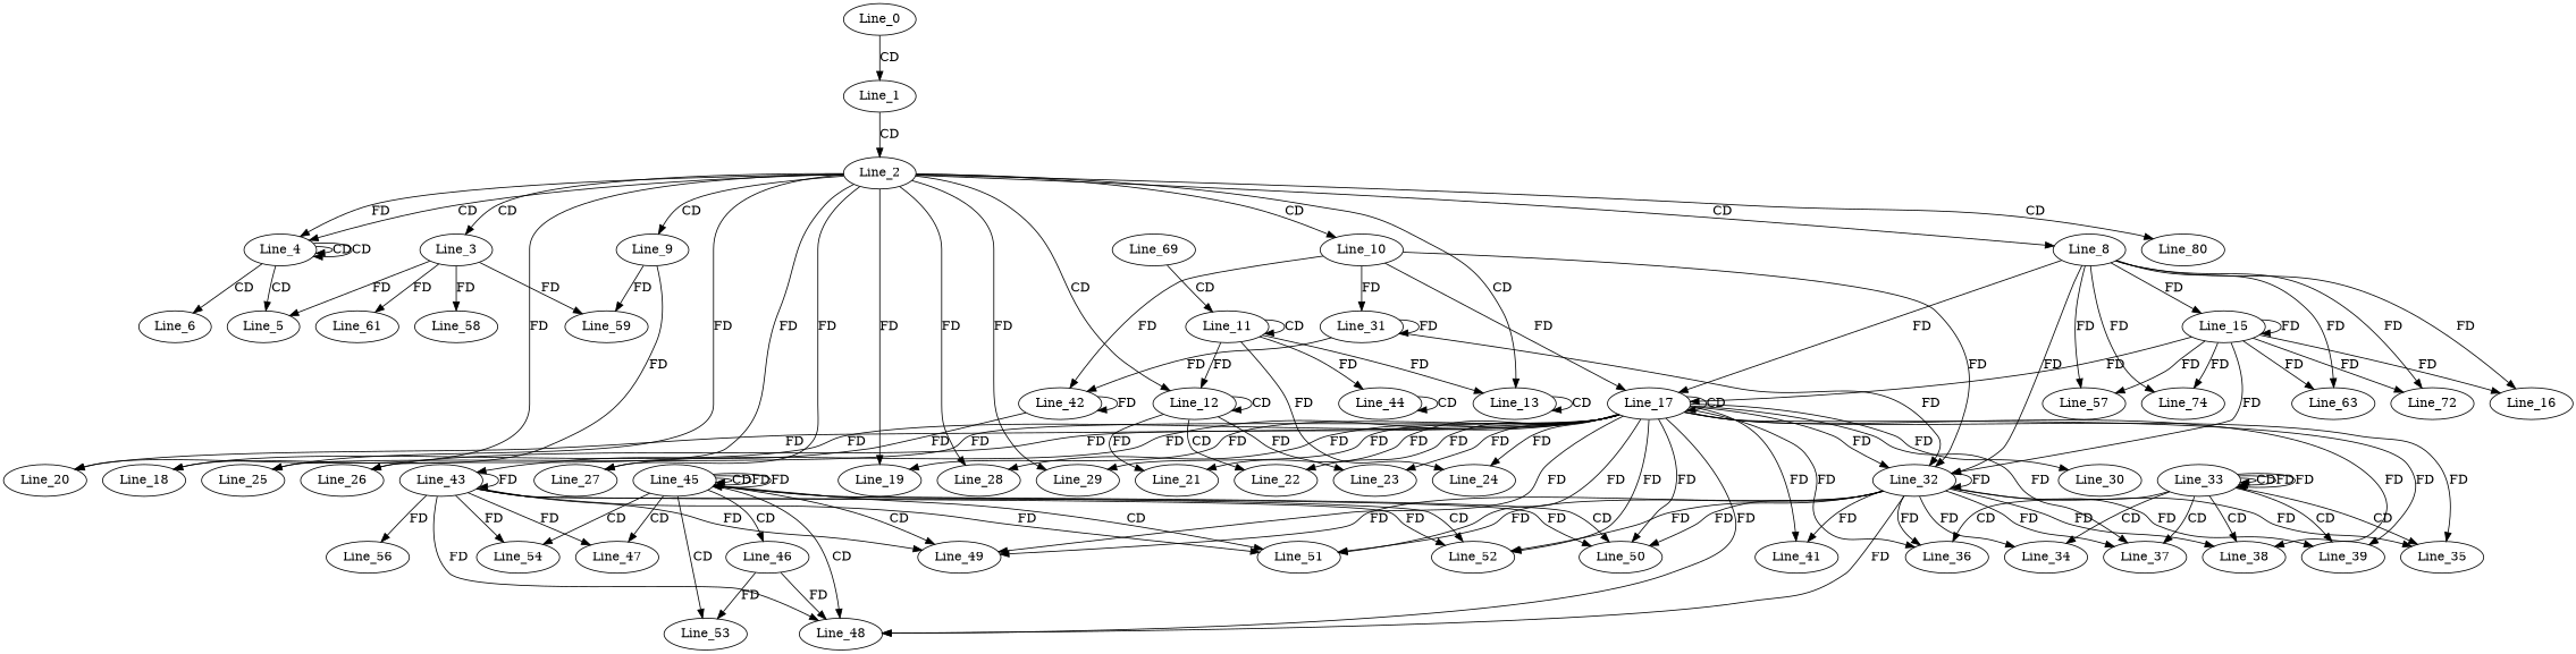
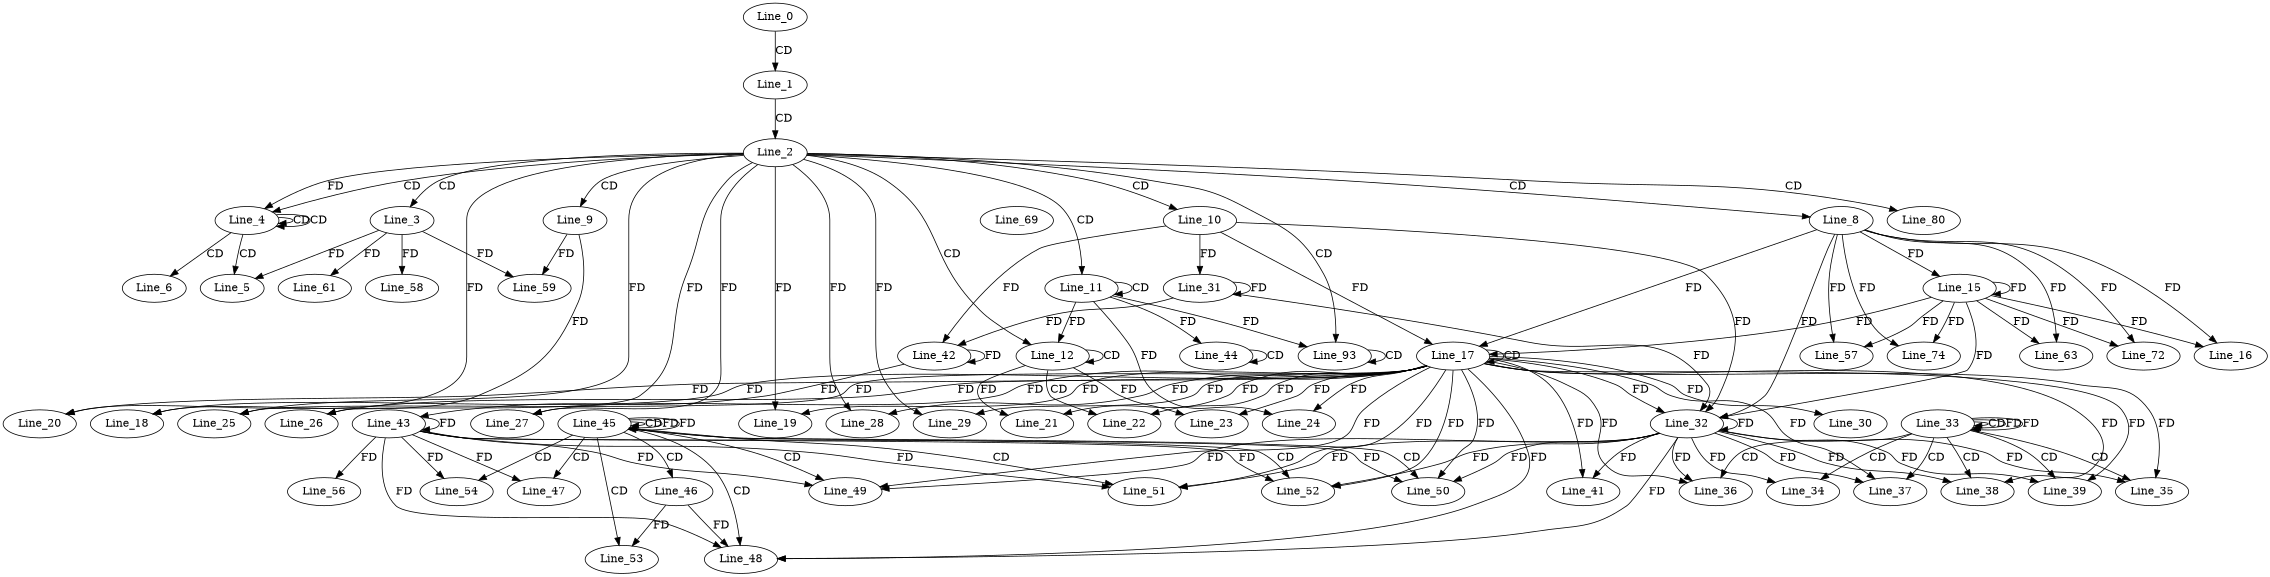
  digraph {
    Line_0
    Line_1
    Line_2
    Line_3
    Line_4
    Line_8
    Line_9
    Line_10
    Line_11
    Line_12
-   Line_13
+   Line_13 [label=Line_93]
    Line_19
    Line_20
    Line_25
    Line_26
    Line_27
    Line_28
    Line_29
    Line_80
    Line_5
    Line_58
    Line_59
    Line_61
    Line_6
    Line_15
    Line_16
    Line_17
    Line_32
    Line_57
    Line_63
    Line_72
    Line_74
    Line_18
    Line_31
    Line_42
    Line_24
    Line_44
    Line_21
    Line_22
    Line_23
    Line_30
    Line_35
    Line_36
    Line_37
    Line_38
    Line_39
    Line_41
    Line_48
    Line_49
    Line_50
    Line_51
    Line_52
    Line_34
    Line_43
    Line_33
    Line_47
    Line_54
    Line_56
    Line_45
    Line_46
    Line_53
    Line_69
    Line_0 -> Line_1 [label=CD]
    Line_1 -> Line_2 [label=CD]
    Line_2 -> Line_3 [label=CD]
    Line_2 -> Line_4 [label=CD]
    Line_2 -> Line_4 [label=FD]
    Line_2 -> Line_8 [label=CD]
    Line_2 -> Line_9 [label=CD]
    Line_2 -> Line_10 [label=CD]
-   Line_69 -> Line_11 [label=CD]
+   Line_2 -> Line_11 [label=CD]
    Line_2 -> Line_12 [label=CD]
    Line_2 -> Line_13 [label=CD]
    Line_2 -> Line_19 [label=FD]
    Line_2 -> Line_20 [label=FD]
    Line_2 -> Line_25 [label=FD]
    Line_2 -> Line_26 [label=FD]
    Line_2 -> Line_27 [label=FD]
    Line_2 -> Line_28 [label=FD]
    Line_2 -> Line_29 [label=FD]
    Line_2 -> Line_80 [label=CD]
    Line_3 -> Line_5 [label=FD]
    Line_3 -> Line_58 [label=FD]
    Line_3 -> Line_59 [label=FD]
    Line_3 -> Line_61 [label=FD]
    Line_4 -> Line_4 [label=CD]
    Line_4 -> Line_4 [label=CD]
    Line_4 -> Line_5 [label=CD]
    Line_4 -> Line_6 [label=CD]
    Line_8 -> Line_15 [label=FD]
    Line_8 -> Line_16 [label=FD]
    Line_8 -> Line_17 [label=FD]
    Line_8 -> Line_32 [label=FD]
    Line_8 -> Line_57 [label=FD]
    Line_8 -> Line_63 [label=FD]
    Line_8 -> Line_72 [label=FD]
    Line_8 -> Line_74 [label=FD]
    Line_9 -> Line_59 [label=FD]
    Line_9 -> Line_18 [label=FD]
    Line_10 -> Line_17 [label=FD]
    Line_10 -> Line_32 [label=FD]
    Line_10 -> Line_31 [label=FD]
    Line_10 -> Line_42 [label=FD]
    Line_11 -> Line_11 [label=CD]
    Line_11 -> Line_12 [label=FD]
    Line_11 -> Line_13 [label=FD]
    Line_11 -> Line_24 [label=FD]
    Line_11 -> Line_44 [label=FD]
    Line_12 -> Line_12 [label=CD]
    Line_12 -> Line_21 [label=FD]
    Line_12 -> Line_22 [label=CD]
    Line_12 -> Line_23 [label=FD]
    Line_13 -> Line_13 [label=CD]
    Line_15 -> Line_15 [label=FD]
    Line_15 -> Line_16 [label=FD]
    Line_15 -> Line_17 [label=FD]
    Line_15 -> Line_32 [label=FD]
    Line_15 -> Line_57 [label=FD]
    Line_15 -> Line_63 [label=FD]
    Line_15 -> Line_72 [label=FD]
    Line_15 -> Line_74 [label=FD]
    Line_17 -> Line_19 [label=FD]
    Line_17 -> Line_20 [label=FD]
    Line_17 -> Line_25 [label=FD]
    Line_17 -> Line_26 [label=FD]
    Line_17 -> Line_27 [label=FD]
    Line_17 -> Line_28 [label=FD]
    Line_17 -> Line_29 [label=FD]
    Line_17 -> Line_17 [label=CD]
    Line_17 -> Line_32 [label=FD]
    Line_17 -> Line_18 [label=FD]
    Line_17 -> Line_24 [label=FD]
    Line_17 -> Line_21 [label=FD]
    Line_17 -> Line_22 [label=FD]
    Line_17 -> Line_23 [label=FD]
    Line_17 -> Line_30 [label=FD]
    Line_17 -> Line_35 [label=FD]
    Line_17 -> Line_36 [label=FD]
    Line_17 -> Line_37 [label=FD]
    Line_17 -> Line_38 [label=FD]
    Line_17 -> Line_39 [label=FD]
    Line_17 -> Line_41 [label=FD]
    Line_17 -> Line_48 [label=FD]
    Line_17 -> Line_49 [label=FD]
    Line_17 -> Line_50 [label=FD]
    Line_17 -> Line_51 [label=FD]
    Line_17 -> Line_52 [label=FD]
    Line_32 -> Line_32 [label=FD]
    Line_32 -> Line_35 [label=FD]
    Line_32 -> Line_36 [label=FD]
    Line_32 -> Line_37 [label=FD]
    Line_32 -> Line_38 [label=FD]
    Line_32 -> Line_39 [label=FD]
    Line_32 -> Line_41 [label=FD]
    Line_32 -> Line_48 [label=FD]
    Line_32 -> Line_49 [label=FD]
    Line_32 -> Line_50 [label=FD]
    Line_32 -> Line_51 [label=FD]
    Line_32 -> Line_52 [label=FD]
    Line_32 -> Line_34 [label=FD]
    Line_31 -> Line_32 [label=FD]
    Line_31 -> Line_31 [label=FD]
    Line_31 -> Line_42 [label=FD]
    Line_42 -> Line_42 [label=FD]
    Line_42 -> Line_43 [label=FD]
    Line_44 -> Line_44 [label=CD]
    Line_43 -> Line_48 [label=FD]
    Line_43 -> Line_49 [label=FD]
    Line_43 -> Line_50 [label=FD]
    Line_43 -> Line_51 [label=FD]
    Line_43 -> Line_52 [label=FD]
    Line_43 -> Line_43 [label=FD]
    Line_43 -> Line_47 [label=FD]
    Line_43 -> Line_54 [label=FD]
    Line_43 -> Line_56 [label=FD]
    Line_33 -> Line_35 [label=CD]
    Line_33 -> Line_36 [label=CD]
    Line_33 -> Line_37 [label=CD]
    Line_33 -> Line_38 [label=CD]
    Line_33 -> Line_39 [label=CD]
    Line_33 -> Line_34 [label=CD]
    Line_33 -> Line_33 [label=CD]
    Line_33 -> Line_33 [label=FD]
    Line_33 -> Line_33 [label=FD]
    Line_45 -> Line_48 [label=CD]
    Line_45 -> Line_49 [label=CD]
    Line_45 -> Line_50 [label=CD]
    Line_45 -> Line_51 [label=CD]
    Line_45 -> Line_52 [label=CD]
    Line_45 -> Line_47 [label=CD]
    Line_45 -> Line_54 [label=CD]
    Line_45 -> Line_45 [label=CD]
    Line_45 -> Line_45 [label=FD]
    Line_45 -> Line_45 [label=FD]
    Line_45 -> Line_46 [label=CD]
    Line_45 -> Line_53 [label=CD]
    Line_46 -> Line_48 [label=FD]
    Line_46 -> Line_53 [label=FD]
  }
